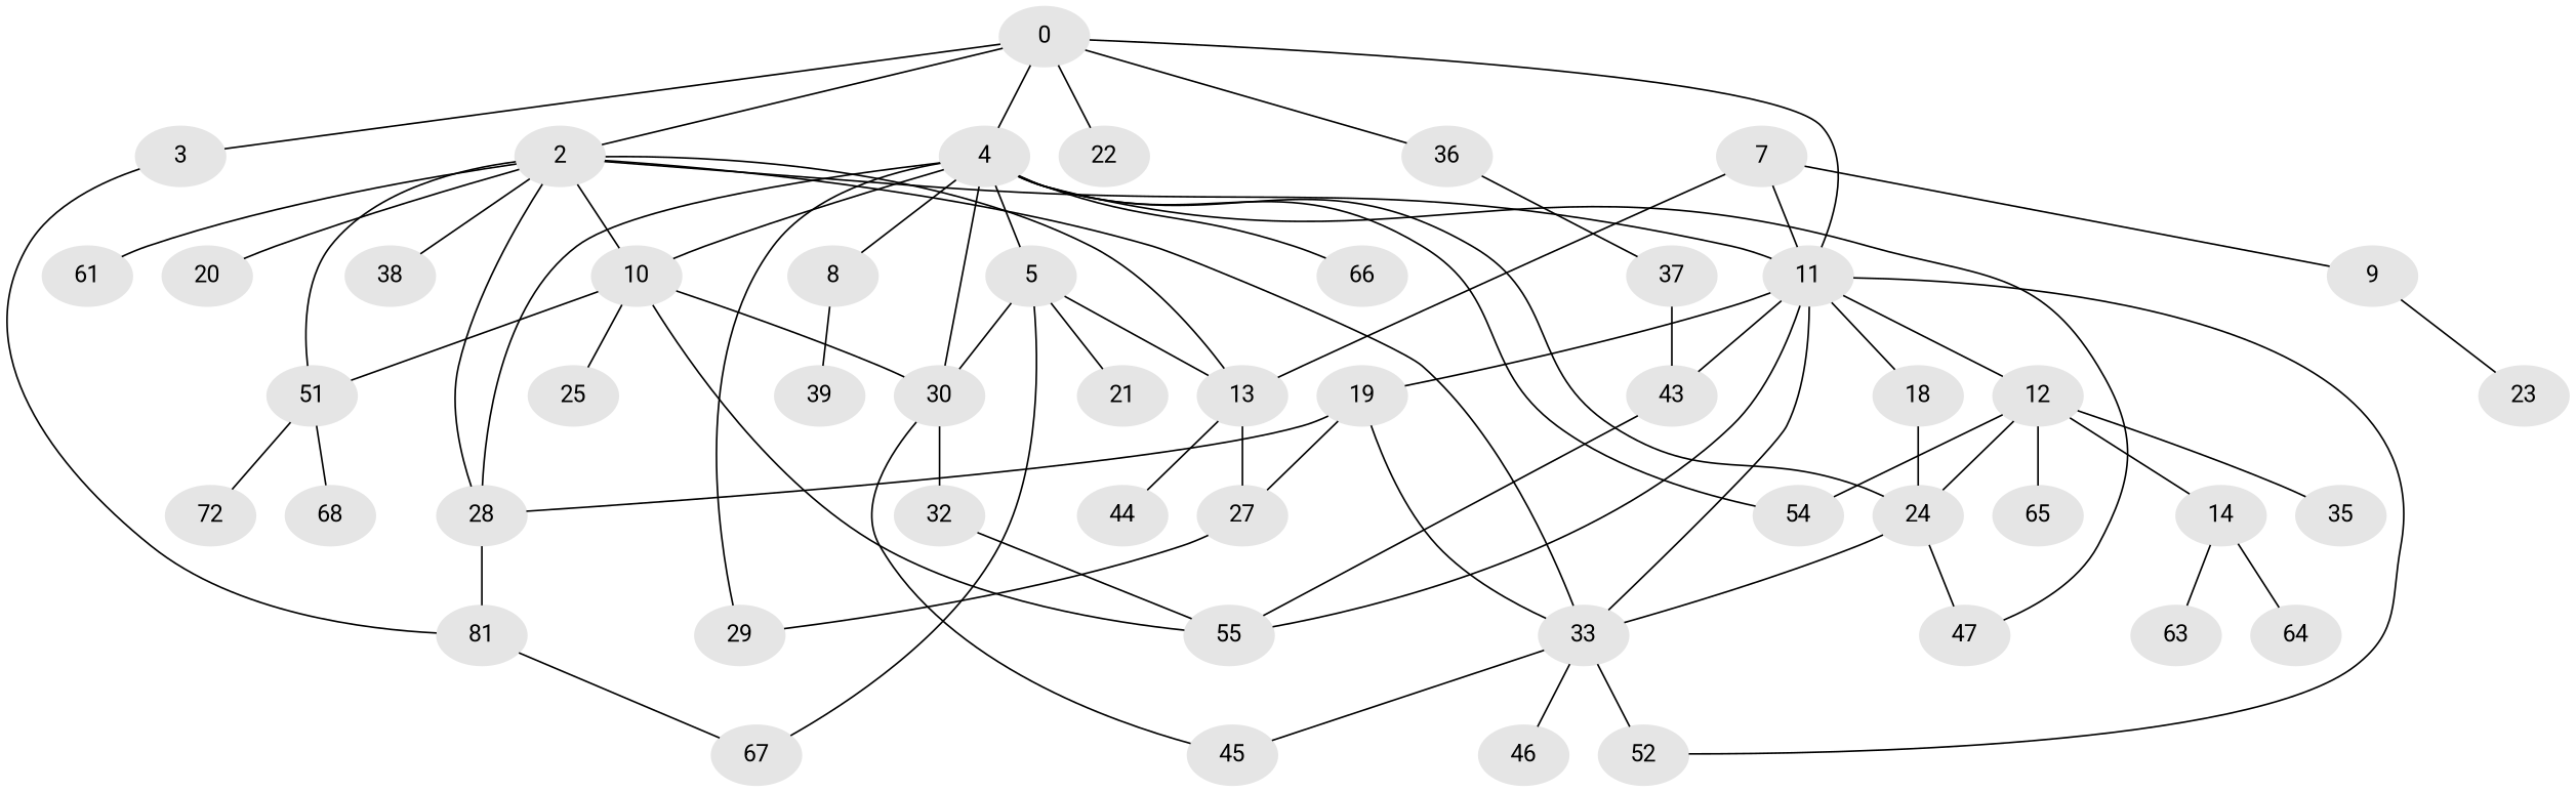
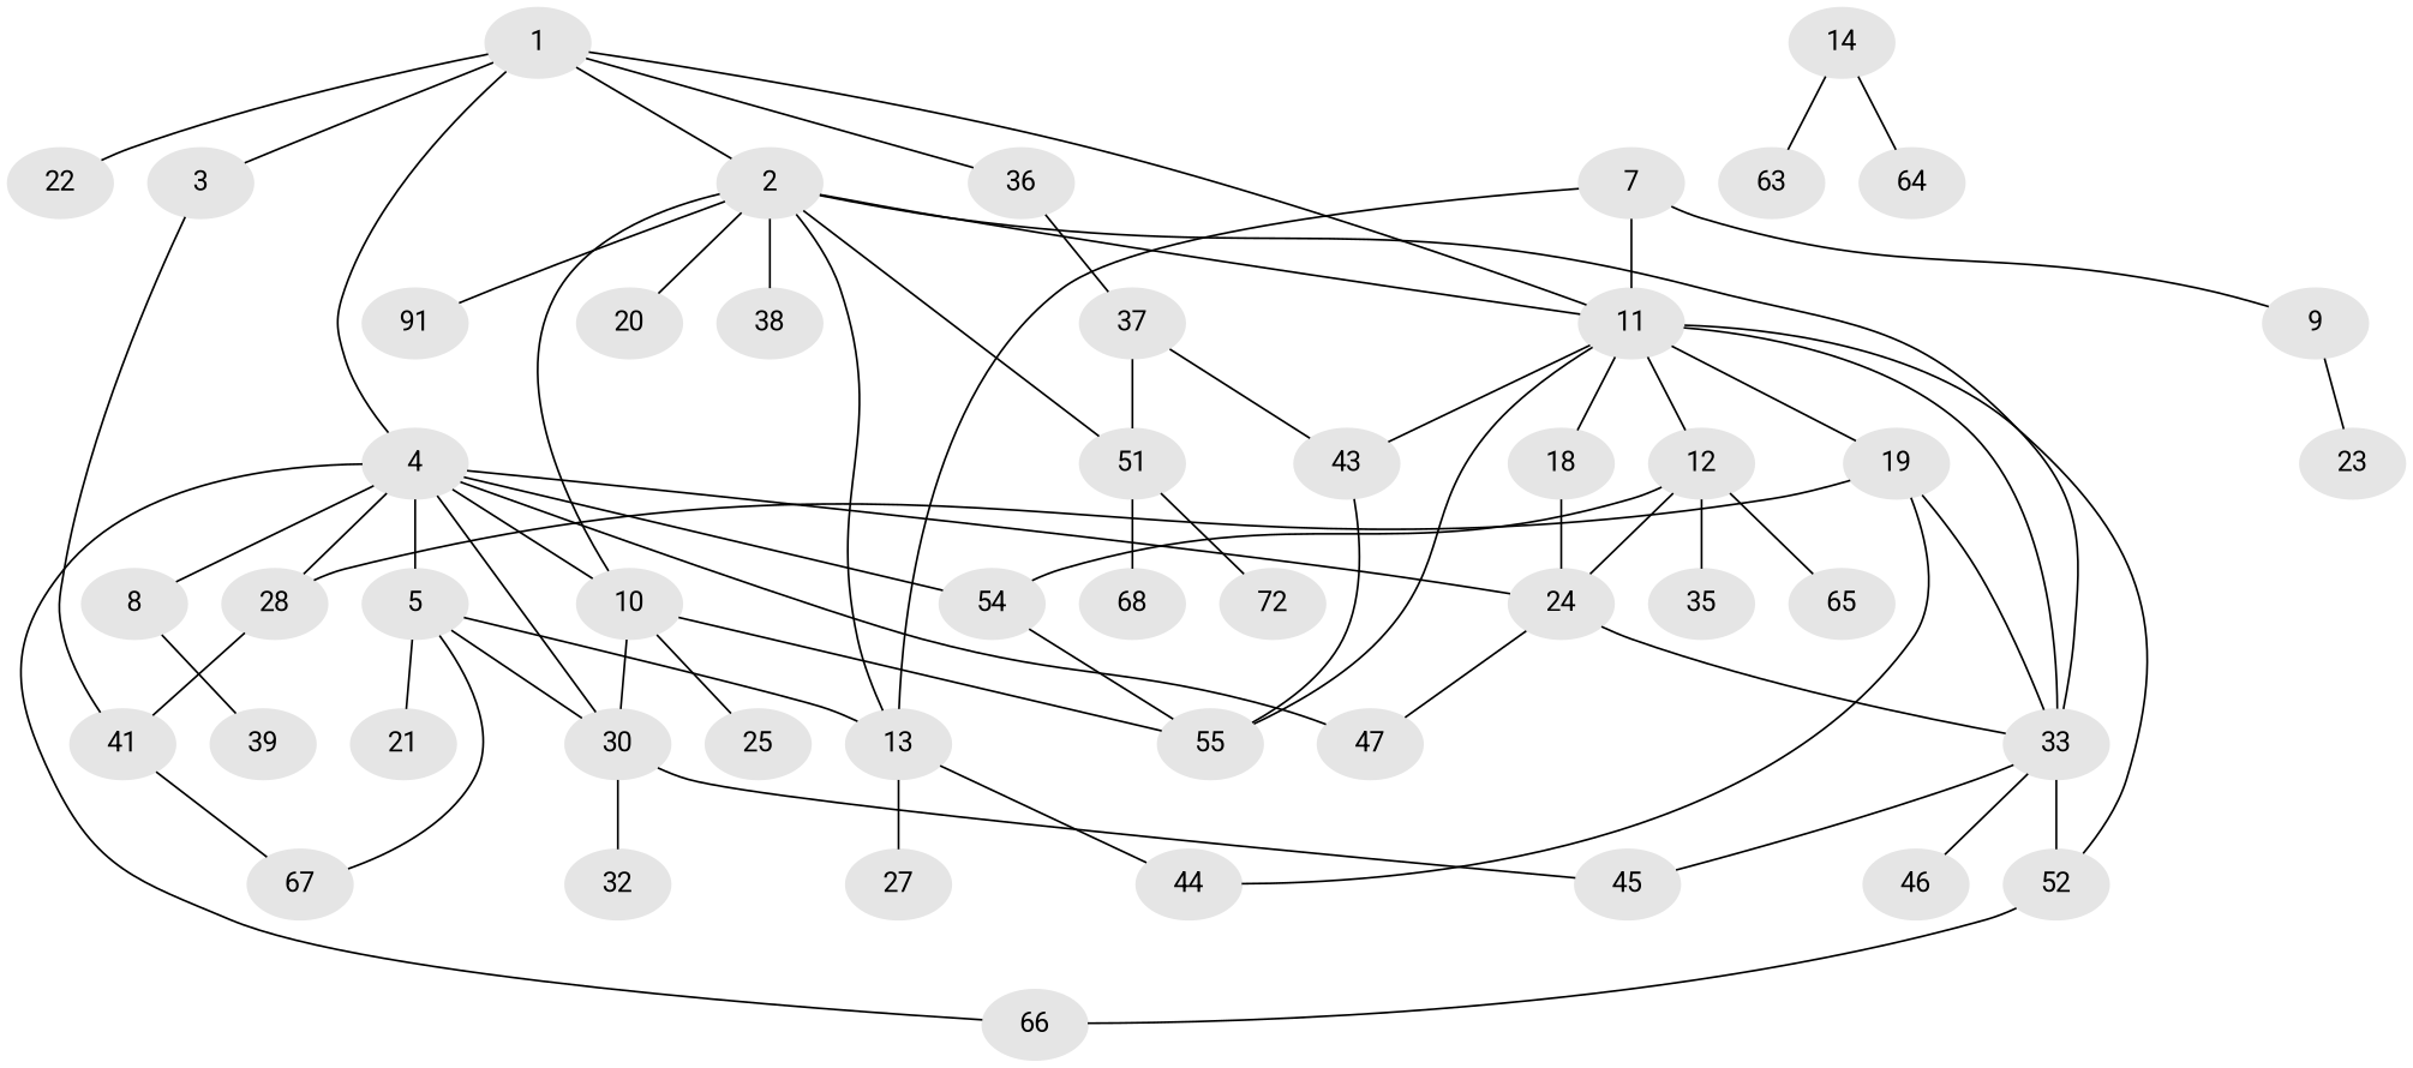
  graph {
    fontname=Roboto
    node [color=gray90 fontname=Roboto style=filled]
    edge [fontname=Roboto]
-   1 [super="+26" label=0]
+   1 [super="+26"]
    2 [super="+40"]
    3
    4 [super="+6"]
    11 [super="+16"]
    22
    36
    10 [super="+31"]
    13
    20
    28
    33 [super="+42"]
    38
    51 [super="+60"]
-   61
-   41 [super="+59" label=81]
+   61 [label=91]
+   41 [super="+59"]
    5 [super="+15"]
    8
    24 [super="+71"]
-   29 [super="+53"]
    30 [super="+62"]
    n22 [label=47 super="+56"]
    54
    66
    55 [super="+58"]
    12 [super="+49"]
    18
    19 [super="+50"]
    43 [super="+69"]
    52
    37 [super="+70"]
    25
    27 [super="+47"]
    44
    45
    46
    68
    72
    67
    21
    39
    32
    7 [super="+34"]
    9 [super="+17"]
    23
    14 [super="+57"]
    35
    65
    63
    64
    1 -- 2
    1 -- 3
    1 -- 4
    1 -- 11
    1 -- 22
    1 -- 36
    2 -- 11
    2 -- 10
    2 -- 13
    2 -- 20
-   2 -- 28
    2 -- 33
    2 -- 38
    2 -- 51
    2 -- 61
    3 -- 41
    4 -- 10
    4 -- 28
    4 -- 5
    4 -- 8
    4 -- 24
-   4 -- 29
    4 -- 30
    4 -- n22
    4 -- 54
    4 -- 66
    11 -- 33
    11 -- 55
    11 -- 12 [weight=2]
    11 -- 18
    11 -- 19
    11 -- 43
    11 -- 52
    36 -- 37
    10 -- 30
    10 -- 55
    10 -- 25
    13 -- 27
    13 -- 44
    28 -- 41
    33 -- 52 [weight=2]
    33 -- 45
    33 -- 46
    51 -- 68
    51 -- 72
    41 -- 67
    5 -- 13
    5 -- 30
    5 -- 67
    5 -- 21
    8 -- 39
    24 -- 33
    24 -- n22
    30 -- 45
    30 -- 32
    12 -- 24
    12 -- 54
-   12 -- 14
    12 -- 35
    12 -- 65
    18 -- 24
    19 -- 28
    19 -- 33
-   19 -- 27
+   19 -- 44
    43 -- 55
-   10 -- 51
+   52 -- 66
+   37 -- 51
    37 -- 43
-   27 -- 29
-   32 -- 55
+   54 -- 55
    7 -- 11 [weight=2]
    7 -- 13
    7 -- 9
    9 -- 23
    14 -- 63
    14 -- 64
  }
